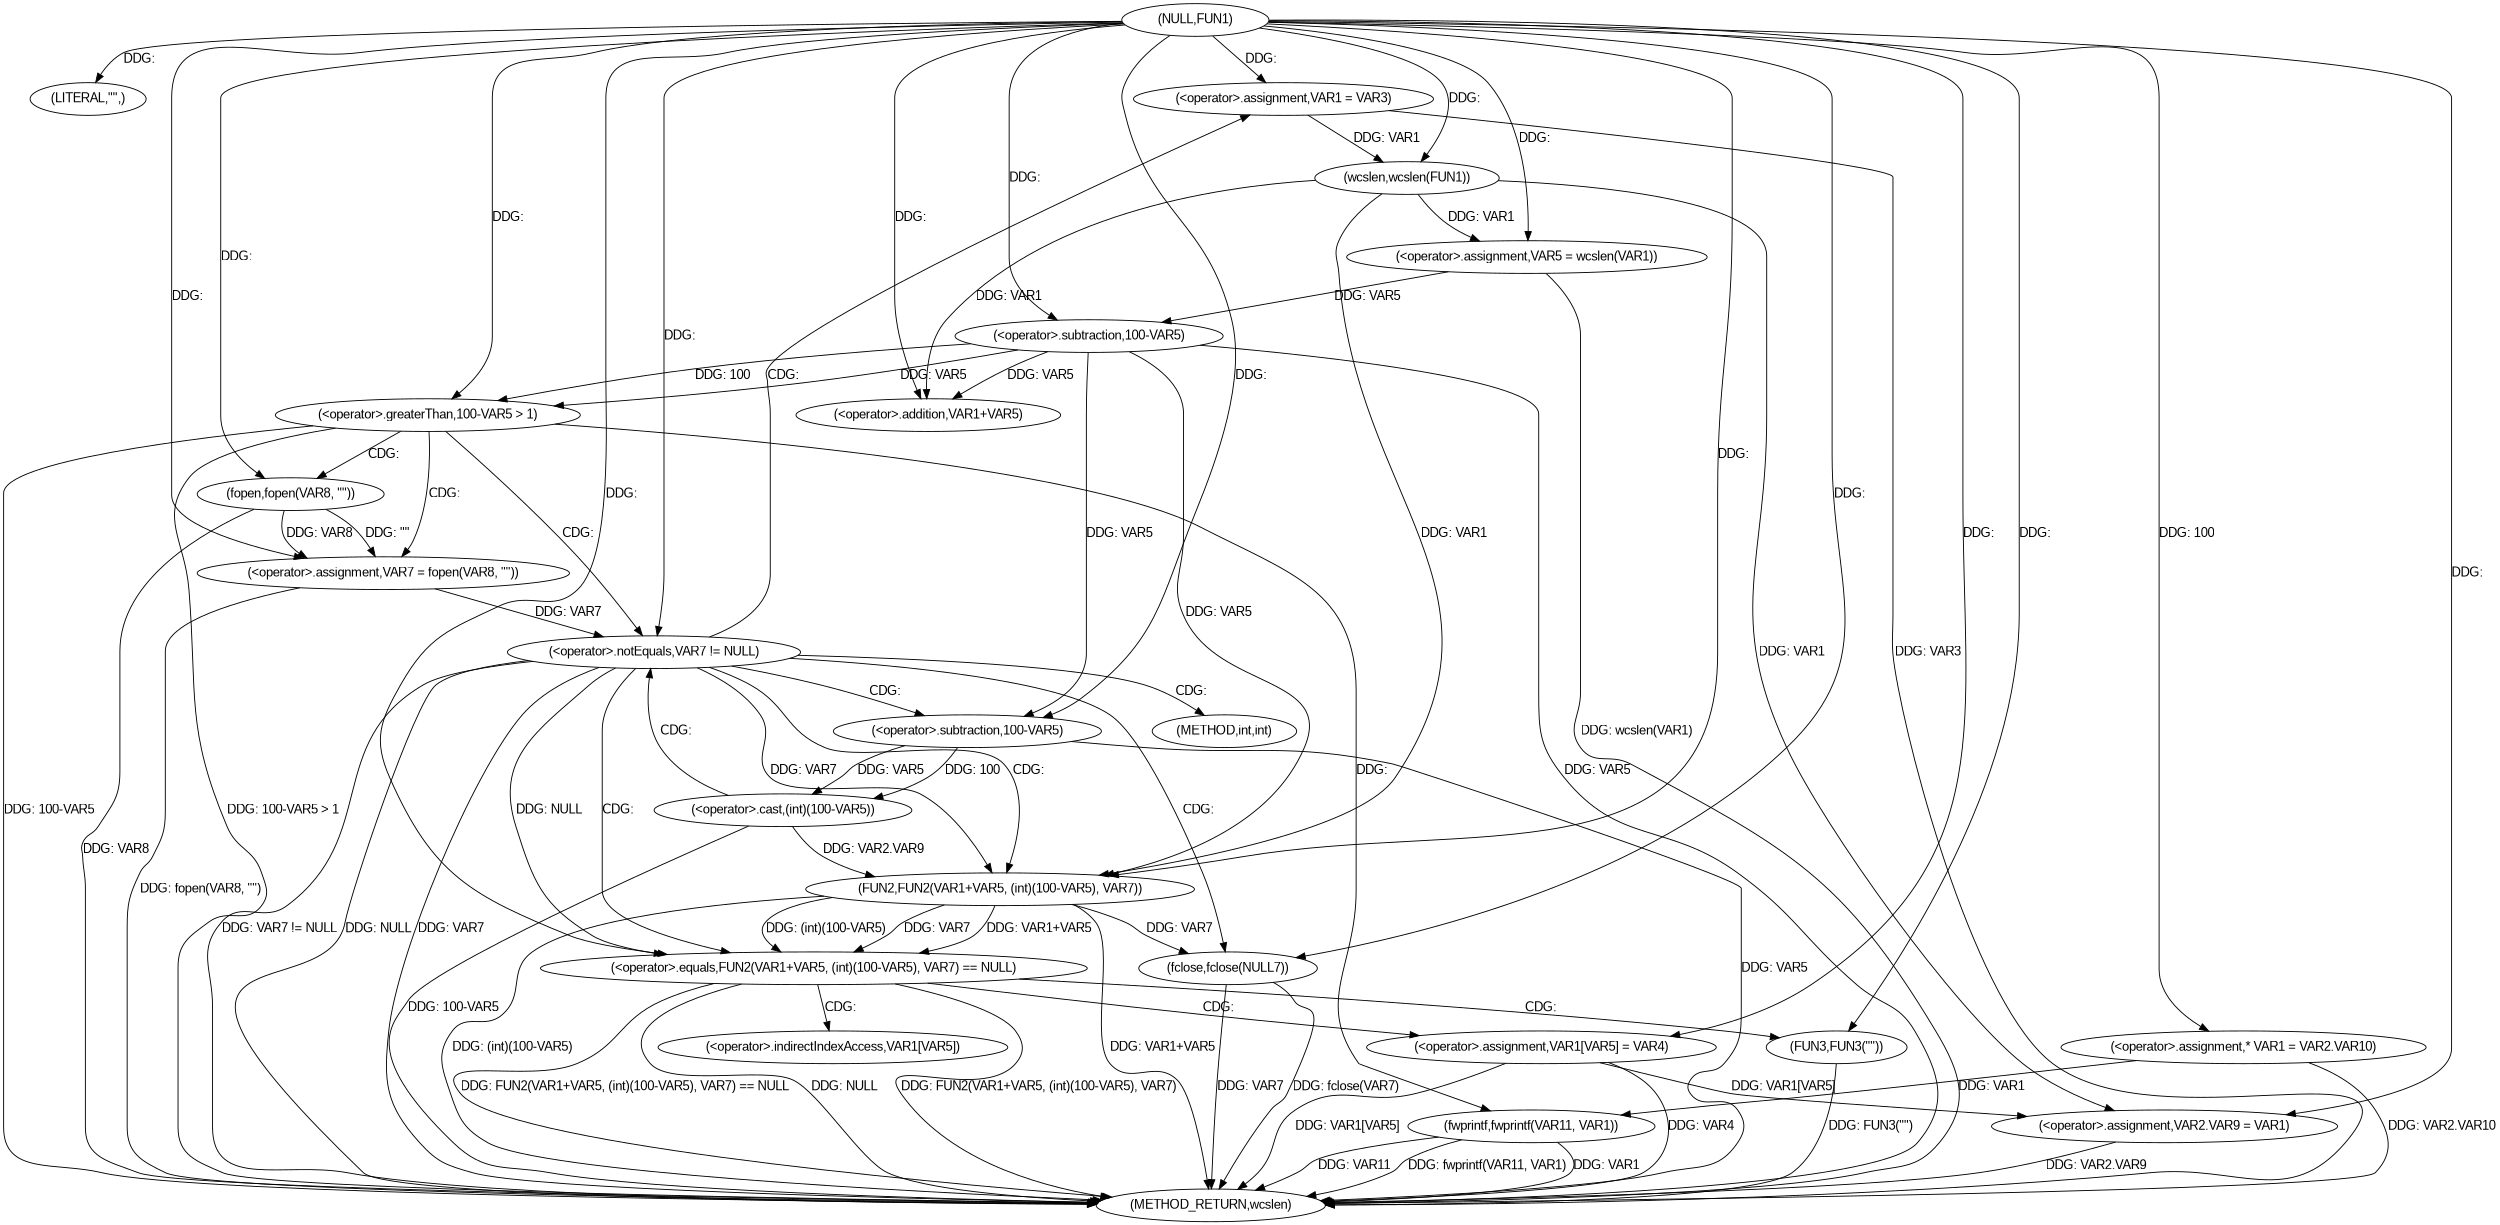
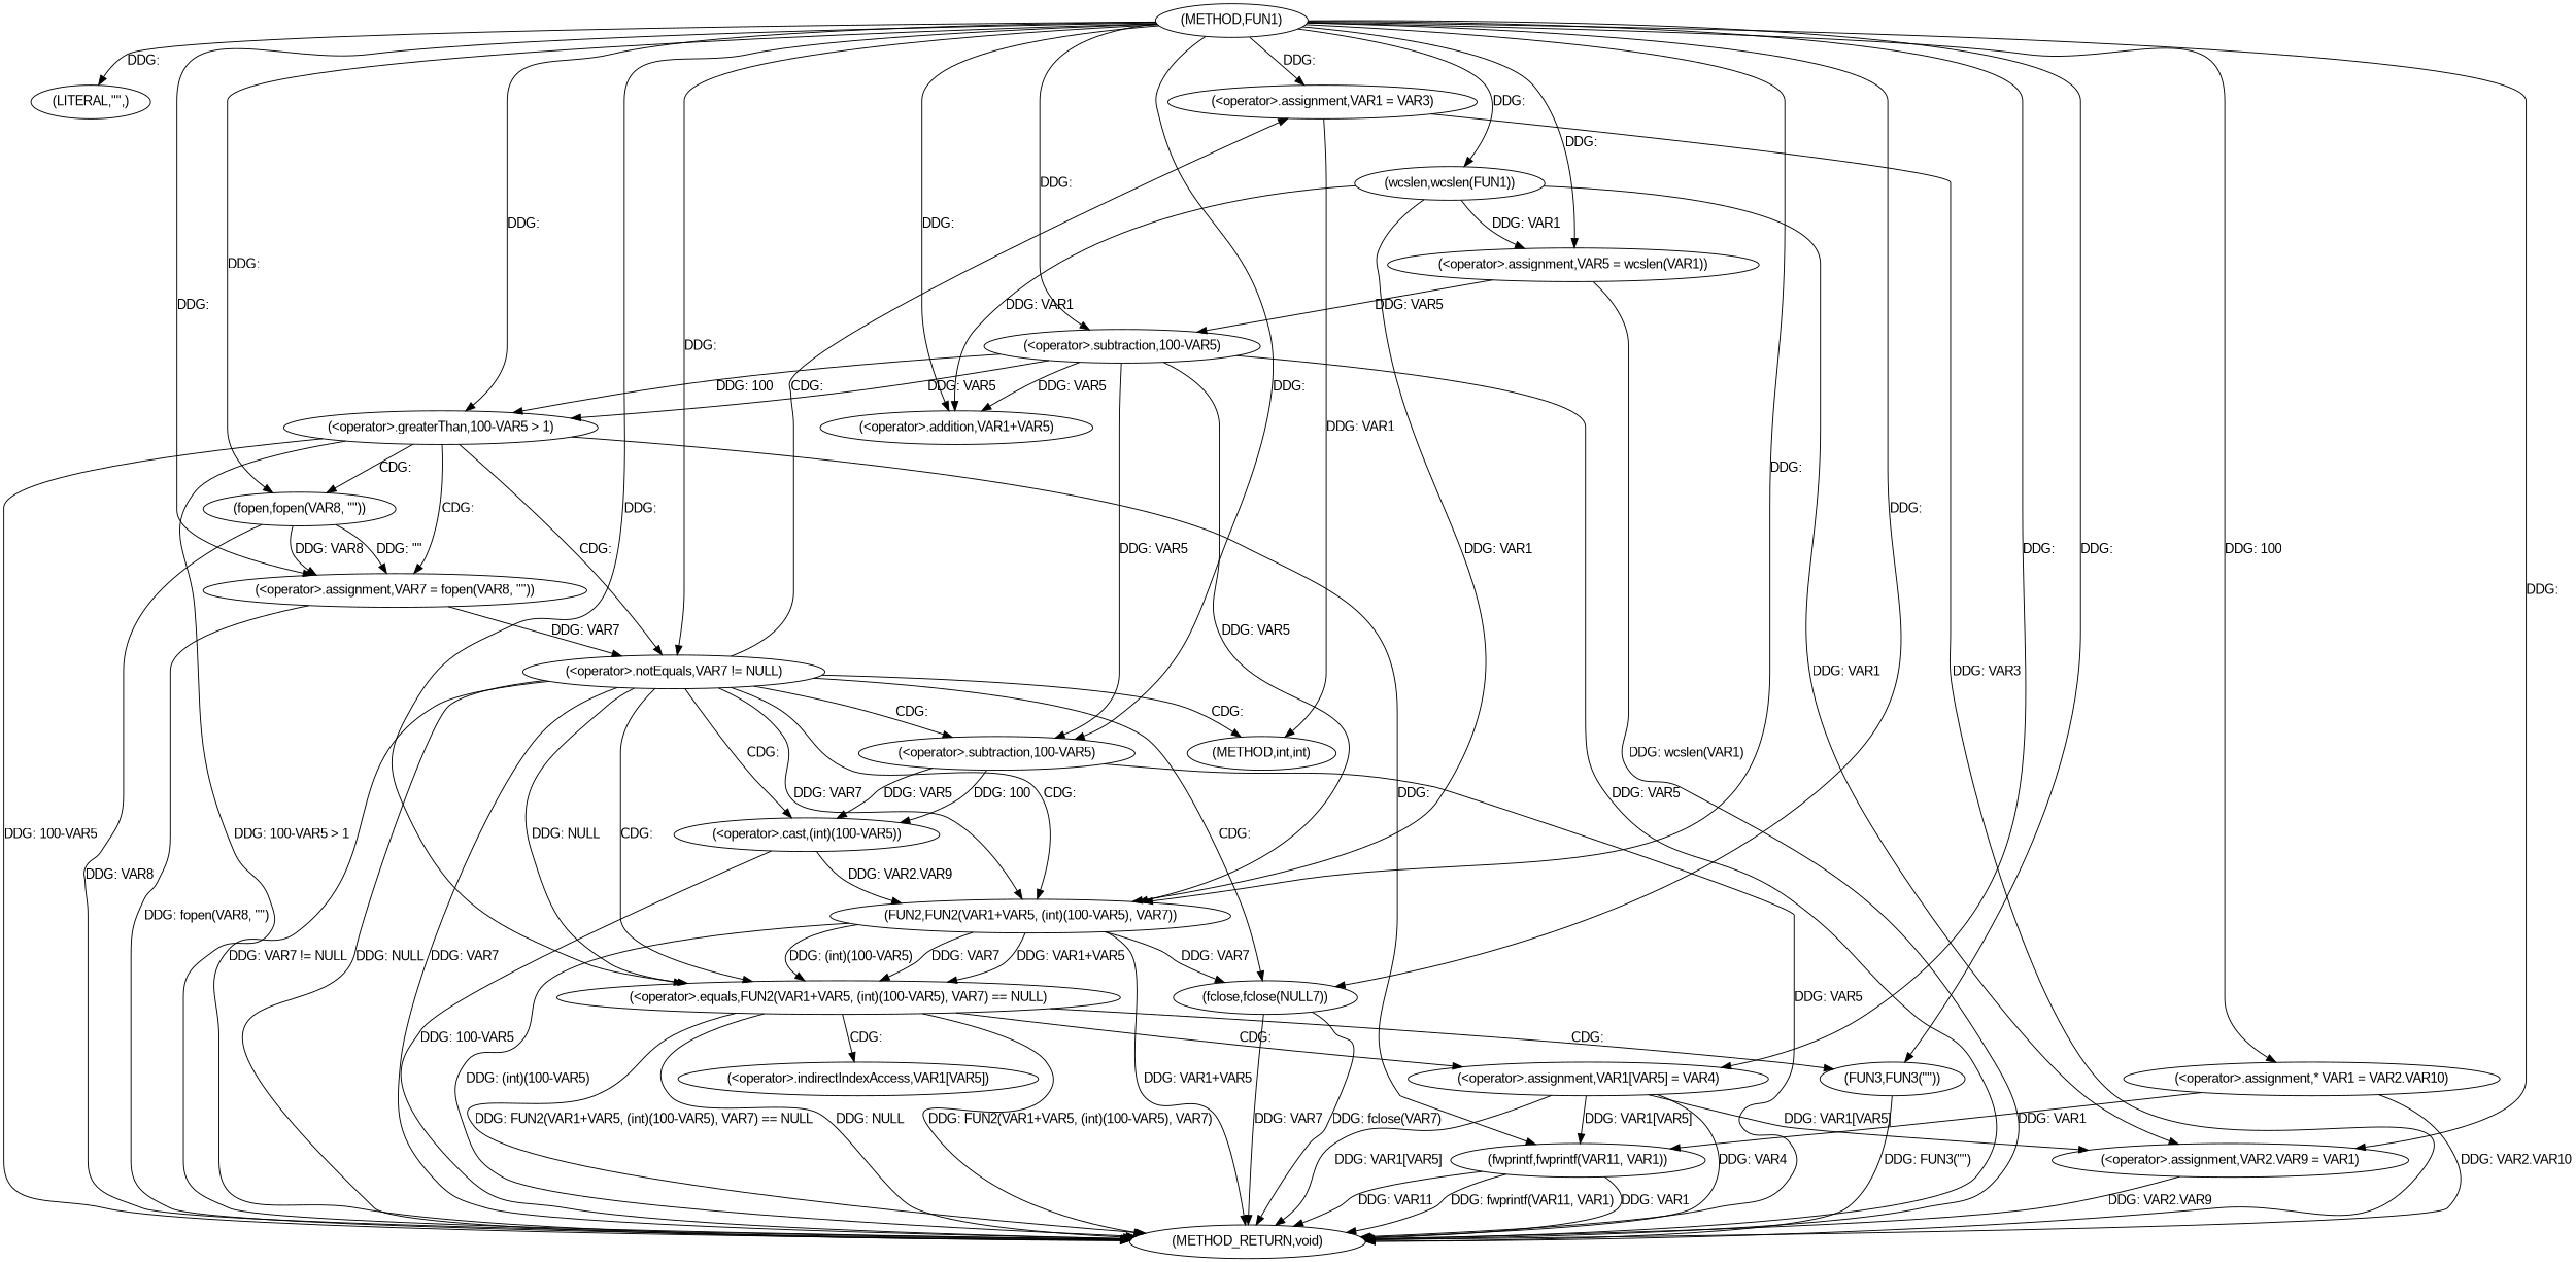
  digraph {
    fontname="Liberation Sans"
    node [fontname="Liberation Sans"]
    edge [fontname="Liberation Sans"]
-   n1 [label="(NULL,FUN1)"]
+   n1 [label="(METHOD,FUN1)"]
    n2 [label="(LITERAL,\"\",)"]
    n3 [label="(<operator>.assignment,VAR1 = VAR3)"]
    n4 [label="(<operator>.assignment,VAR5 = wcslen(VAR1))"]
    n5 [label="(wcslen,wcslen(FUN1))"]
    n6 [label="(<operator>.greaterThan,100-VAR5 > 1)"]
    n7 [label="(<operator>.subtraction,100-VAR5)"]
    n8 [label="(<operator>.assignment,VAR7 = fopen(VAR8, \"\"))"]
    n9 [label="(fopen,fopen(VAR8, \"\"))"]
    n10 [label="(<operator>.notEquals,VAR7 != NULL)"]
    n11 [label="(<operator>.equals,FUN2(VAR1+VAR5, (int)(100-VAR5), VAR7) == NULL)"]
    n12 [label="(FUN2,FUN2(VAR1+VAR5, (int)(100-VAR5), VAR7))"]
    n13 [label="(<operator>.addition,VAR1+VAR5)"]
    n14 [label="(<operator>.subtraction,100-VAR5)"]
    n15 [label="(FUN3,FUN3(\"\"))"]
    n16 [label="(<operator>.assignment,VAR1[VAR5] = VAR4)"]
    n17 [label="(fclose,fclose(NULL7))"]
    n18 [label="(<operator>.assignment,VAR2.VAR9 = VAR1)"]
    n19 [label="(<operator>.assignment,* VAR1 = VAR2.VAR10)"]
-   n20 [label="(METHOD_RETURN,wcslen)"]
+   n20 [label="(METHOD_RETURN,void)"]
    n21 [label="(fwprintf,fwprintf(VAR11, VAR1))"]
    n22 [label="(<operator>.cast,(int)(100-VAR5))"]
    n23 [label="(METHOD,int,int)"]
    n24 [label="(<operator>.indirectIndexAccess,VAR1[VAR5])"]
    n1 -> n2 [label="DDG: "]
    n1 -> n3 [label="DDG: "]
    n1 -> n4 [label="DDG: "]
    n1 -> n5 [label="DDG: "]
    n1 -> n6 [label="DDG: "]
    n1 -> n7 [label="DDG: "]
    n1 -> n8 [label="DDG: "]
    n1 -> n9 [label="DDG: "]
    n1 -> n10 [label="DDG: "]
    n1 -> n11 [label="DDG: "]
    n1 -> n12 [label="DDG: "]
    n1 -> n13 [label="DDG: "]
    n1 -> n14 [label="DDG: "]
    n1 -> n15 [label="DDG: "]
    n1 -> n16 [label="DDG: "]
    n1 -> n17 [label="DDG: "]
    n1 -> n18 [label="DDG: "]
    n1 -> n19 [label="DDG: 100"]
-   n3 -> n5 [label="DDG: VAR1"]
+   n3 -> n23 [label="DDG: VAR1"]
    n3 -> n20 [label="DDG: VAR3"]
    n4 -> n7 [label="DDG: VAR5"]
    n4 -> n20 [label="DDG: wcslen(VAR1)"]
    n5 -> n4 [label="DDG: VAR1"]
    n5 -> n12 [label="DDG: VAR1"]
    n5 -> n13 [label="DDG: VAR1"]
    n5 -> n18 [label="DDG: VAR1"]
    n6 -> n8 [label="CDG: "]
    n6 -> n9 [label="CDG: "]
    n6 -> n10 [label="CDG: "]
    n6 -> n20 [label="DDG: 100-VAR5"]
    n6 -> n20 [label="DDG: 100-VAR5 > 1"]
    n6 -> n21 [label="DDG: "]
    n7 -> n6 [label="DDG: 100"]
    n7 -> n6 [label="DDG: VAR5"]
    n7 -> n12 [label="DDG: VAR5"]
    n7 -> n13 [label="DDG: VAR5"]
    n7 -> n14 [label="DDG: VAR5"]
    n7 -> n20 [label="DDG: VAR5"]
    n8 -> n10 [label="DDG: VAR7"]
    n8 -> n20 [label="DDG: fopen(VAR8, \"\")"]
    n9 -> n8 [label="DDG: VAR8"]
    n9 -> n8 [label="DDG: \"\""]
    n9 -> n20 [label="DDG: VAR8"]
    n10 -> n3 [label="CDG: "]
    n10 -> n11 [label="DDG: NULL"]
    n10 -> n11 [label="CDG: "]
    n10 -> n12 [label="DDG: VAR7"]
    n10 -> n12 [label="CDG: "]
    n10 -> n14 [label="CDG: "]
    n10 -> n17 [label="CDG: "]
    n10 -> n20 [label="DDG: NULL"]
    n10 -> n20 [label="DDG: VAR7"]
    n10 -> n20 [label="DDG: VAR7 != NULL"]
-   n22 -> n10 [label="CDG: "]
+   n10 -> n22 [label="CDG: "]
    n10 -> n23 [label="CDG: "]
    n11 -> n15 [label="CDG: "]
    n11 -> n16 [label="CDG: "]
    n11 -> n20 [label="DDG: NULL"]
    n11 -> n20 [label="DDG: FUN2(VAR1+VAR5, (int)(100-VAR5), VAR7)"]
    n11 -> n20 [label="DDG: FUN2(VAR1+VAR5, (int)(100-VAR5), VAR7) == NULL"]
    n11 -> n24 [label="CDG: "]
    n12 -> n11 [label="DDG: VAR1+VAR5"]
    n12 -> n11 [label="DDG: (int)(100-VAR5)"]
    n12 -> n11 [label="DDG: VAR7"]
    n12 -> n17 [label="DDG: VAR7"]
    n12 -> n20 [label="DDG: VAR1+VAR5"]
    n12 -> n20 [label="DDG: (int)(100-VAR5)"]
    n14 -> n20 [label="DDG: VAR5"]
    n14 -> n22 [label="DDG: 100"]
    n14 -> n22 [label="DDG: VAR5"]
    n15 -> n20 [label="DDG: FUN3(\"\")"]
    n16 -> n18 [label="DDG: VAR1[VAR5]"]
    n16 -> n20 [label="DDG: VAR4"]
    n16 -> n20 [label="DDG: VAR1[VAR5]"]
+   n16 -> n21 [label="DDG: VAR1[VAR5]"]
    n17 -> n20 [label="DDG: fclose(VAR7)"]
    n17 -> n20 [label="DDG: VAR7"]
    n18 -> n20 [label="DDG: VAR2.VAR9"]
    n19 -> n20 [label="DDG: VAR2.VAR10"]
    n19 -> n21 [label="DDG: VAR1"]
    n21 -> n20 [label="DDG: VAR1"]
    n21 -> n20 [label="DDG: VAR11"]
    n21 -> n20 [label="DDG: fwprintf(VAR11, VAR1)"]
    n22 -> n12 [label="DDG: VAR2.VAR9"]
    n22 -> n20 [label="DDG: 100-VAR5"]
  }
